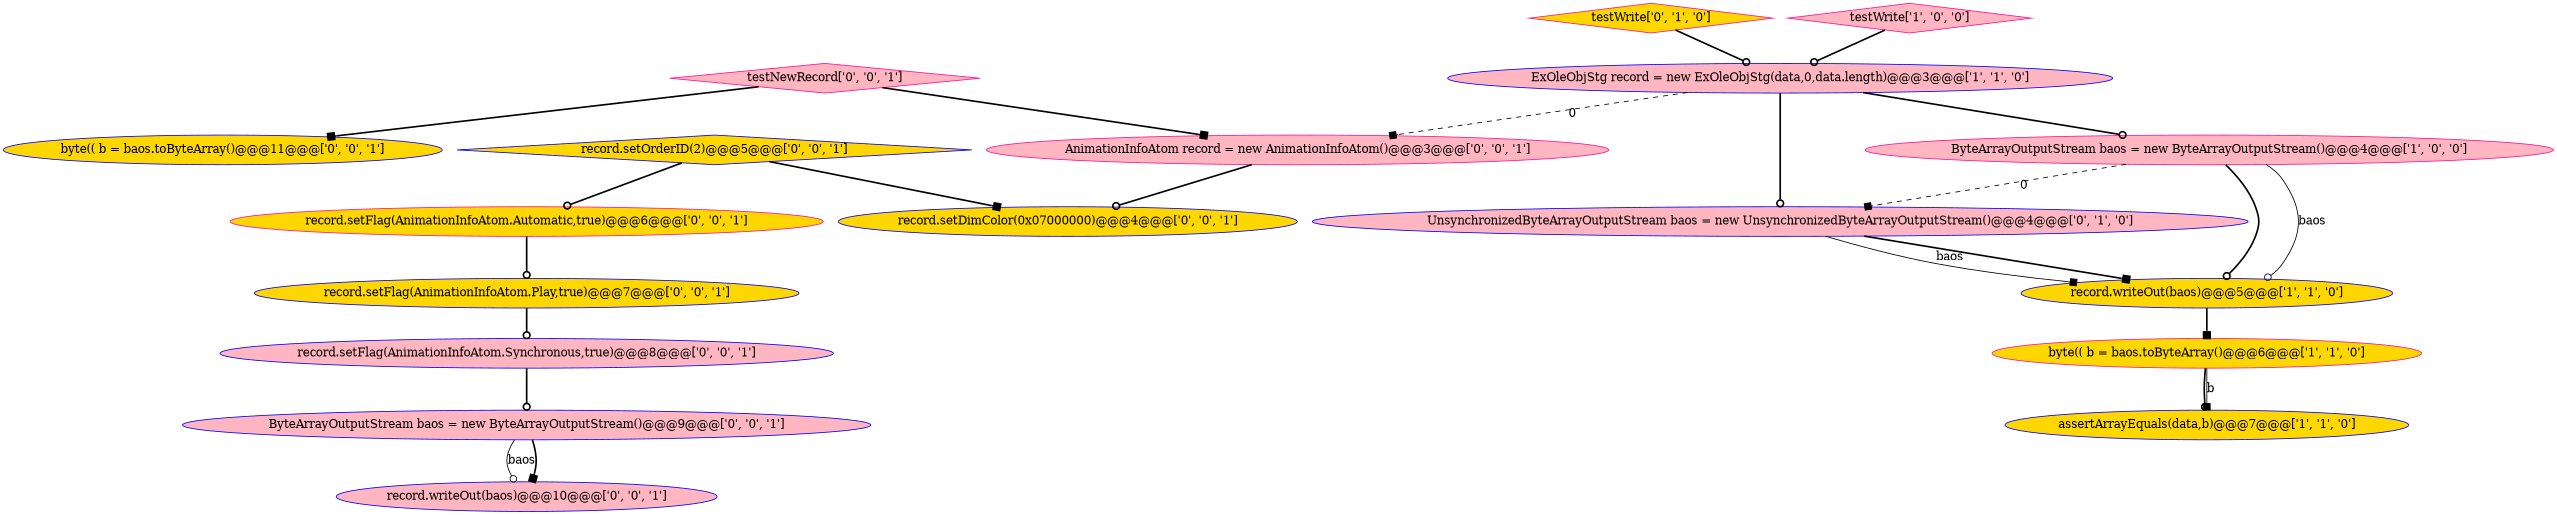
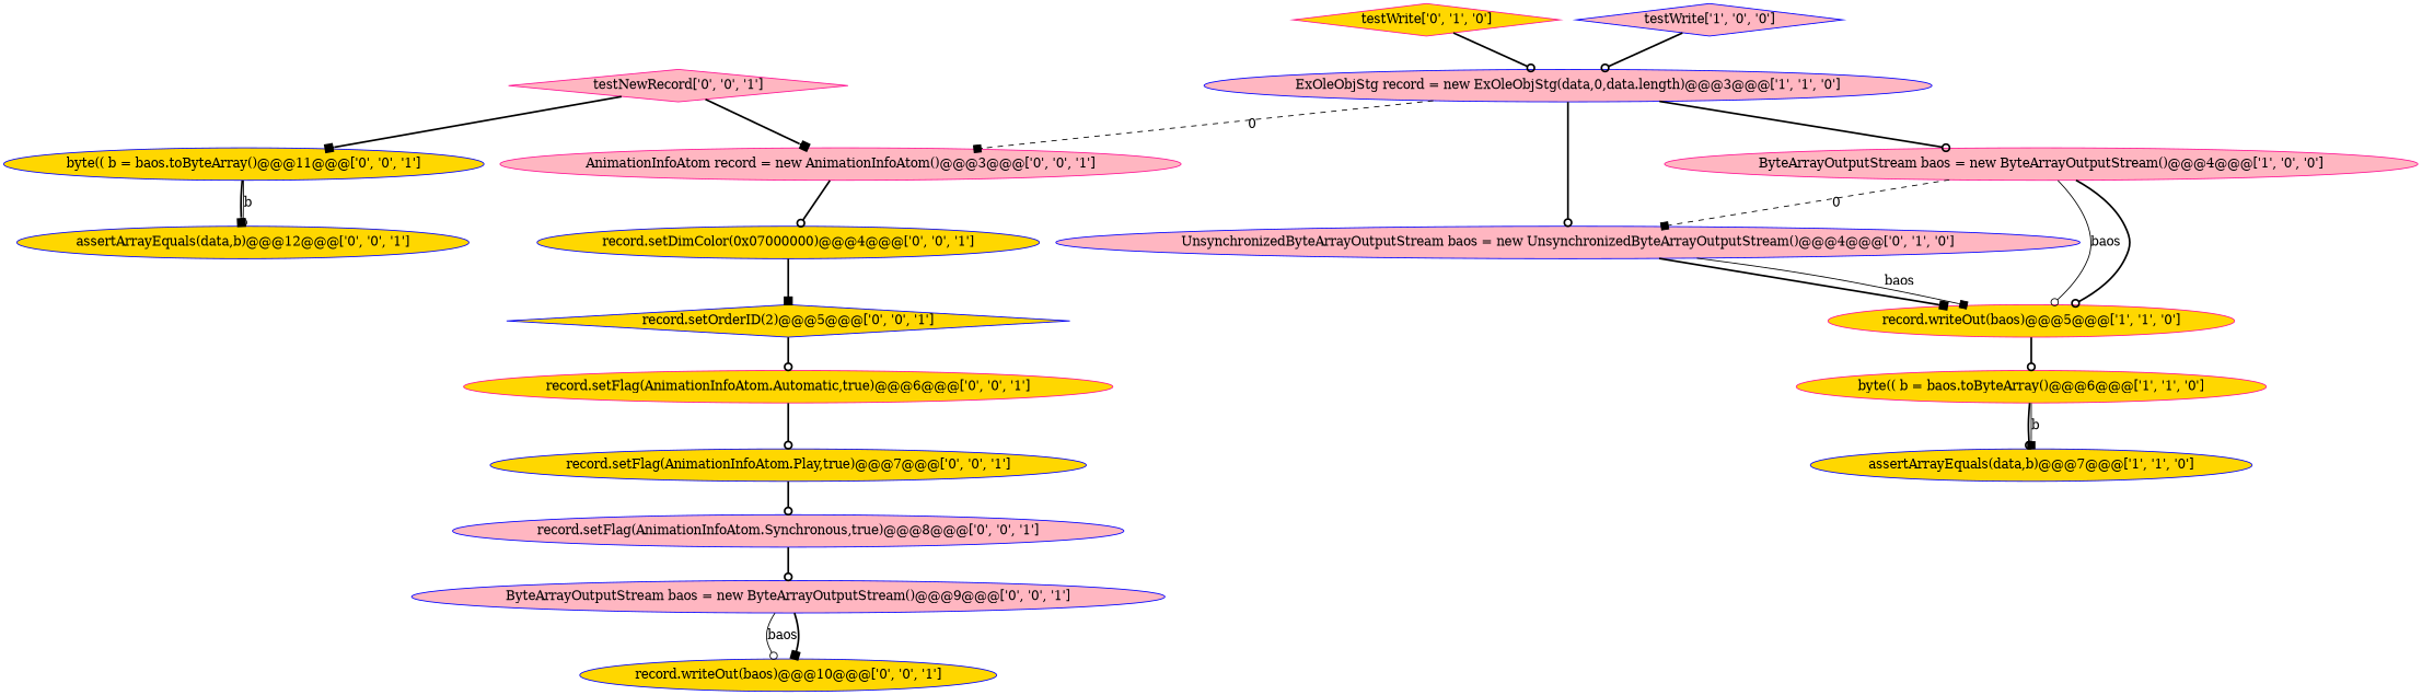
  digraph {
    node [color=blue fillcolor=gold shape=ellipse style=filled]
    edge [arrowhead=odot style=bold]
    n1 [label="record.setDimColor(0x07000000)@@@4@@@['0', '0', '1']"]
    n2 [label="record.setOrderID(2)@@@5@@@['0', '0', '1']" shape=diamond]
    n3 [color=deeppink label="record.setFlag(AnimationInfoAtom.Automatic,true)@@@6@@@['0', '0', '1']"]
+   n4 [label="assertArrayEquals(data,b)@@@12@@@['0', '0', '1']"]
    n5 [label="record.setFlag(AnimationInfoAtom.Play,true)@@@7@@@['0', '0', '1']"]
    n6 [fillcolor=lightpink label="record.setFlag(AnimationInfoAtom.Synchronous,true)@@@8@@@['0', '0', '1']"]
    n7 [fillcolor=lightpink label="UnsynchronizedByteArrayOutputStream baos = new UnsynchronizedByteArrayOutputStream()@@@4@@@['0', '1', '0']"]
-   n8 [label="record.writeOut(baos)@@@5@@@['1', '1', '0']"]
+   n8 [color=deeppink label="record.writeOut(baos)@@@5@@@['1', '1', '0']"]
    n9 [color=deeppink label="byte(( b = baos.toByteArray()@@@6@@@['1', '1', '0']"]
    n10 [label="assertArrayEquals(data,b)@@@7@@@['1', '1', '0']"]
    n11 [label="byte(( b = baos.toByteArray()@@@11@@@['0', '0', '1']"]
    n12 [color=deeppink fillcolor=lightpink label="ByteArrayOutputStream baos = new ByteArrayOutputStream()@@@4@@@['1', '0', '0']"]
    n13 [color=deeppink fillcolor=lightpink label="testNewRecord['0', '0', '1']" shape=diamond]
    n14 [color=deeppink fillcolor=lightpink label="AnimationInfoAtom record = new AnimationInfoAtom()@@@3@@@['0', '0', '1']"]
-   n15 [fillcolor=lightpink label="record.writeOut(baos)@@@10@@@['0', '0', '1']"]
+   n15 [label="record.writeOut(baos)@@@10@@@['0', '0', '1']"]
    n16 [color=deeppink label="testWrite['0', '1', '0']" shape=diamond]
    n17 [fillcolor=lightpink label="ExOleObjStg record = new ExOleObjStg(data,0,data.length)@@@3@@@['1', '1', '0']"]
-   n18 [color=deeppink fillcolor=lightpink label="testWrite['1', '0', '0']" shape=diamond]
+   n18 [fillcolor=lightpink label="testWrite['1', '0', '0']" shape=diamond]
    n19 [fillcolor=lightpink label="ByteArrayOutputStream baos = new ByteArrayOutputStream()@@@9@@@['0', '0', '1']"]
-   n2 -> n1 [arrowhead=box]
+   n1 -> n2 [arrowhead=box]
    n2 -> n3
    n3 -> n5
    n5 -> n6
    n6 -> n19
    n7 -> n8 [arrowhead=box]
    n7 -> n8 [arrowhead=box label=baos style=solid]
-   n8 -> n9 [arrowhead=box]
+   n8 -> n9
    n9 -> n10
    n9 -> n10 [arrowhead=box label=b style=solid]
+   n11 -> n4 [arrowhead=box]
+   n11 -> n4 [label=b style=solid]
    n12 -> n7 [arrowhead=box label=0 style=dashed]
    n12 -> n8 [label=baos style=solid]
    n12 -> n8
    n13 -> n11 [arrowhead=box]
    n13 -> n14 [arrowhead=box]
    n14 -> n1
    n16 -> n17
    n17 -> n7
    n17 -> n12
    n17 -> n14 [arrowhead=box label=0 style=dashed]
    n18 -> n17
    n19 -> n15 [label=baos style=solid]
    n19 -> n15 [arrowhead=box]
  }
